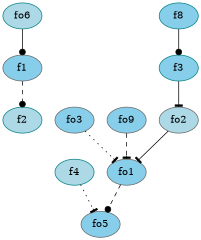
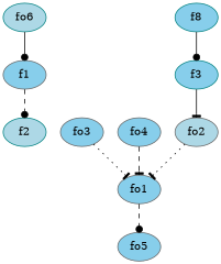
  strict digraph {
    node [color=gray40 fillcolor=skyblue style=filled]
    edge [arrowhead=tee style=solid weight=2]
    f2 [color=teal fillcolor=lightblue]
    f1
    f3 [color=teal]
    fo2 [fillcolor=lightblue]
    fo1
-   f4 [color=teal fillcolor=lightblue]
    fo5
    n8 [color=teal label=f8]
    fo3
-   fo4 [label=fo9]
+   fo4
    fo6 [color=teal fillcolor=lightblue]
    f1 -> f2 [arrowhead=dot style=dashed]
    f3 -> fo2
-   fo2 -> fo1
+   fo2 -> fo1 [style=dotted]
    fo1 -> fo5 [arrowhead=dot style=dashed]
-   f4 -> fo5 [style=dotted]
    n8 -> f3 [arrowhead=dot]
    fo3 -> fo1 [style=dotted]
    fo4 -> fo1 [style=dashed]
    fo6 -> f1 [arrowhead=dot]
  }
